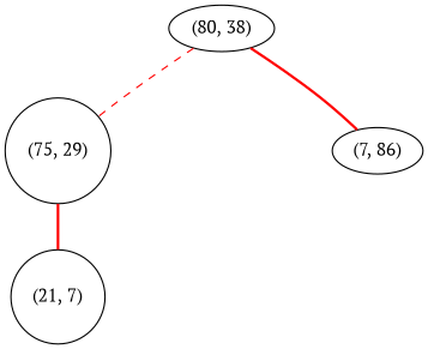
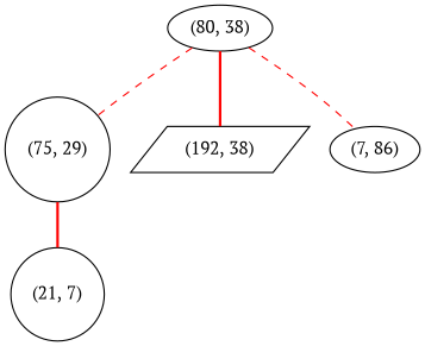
  graph {
    fontname="PT Serif"
    node [fontname="PT Serif" shape=ellipse]
    edge [color=red fontname="PT Serif" style=dashed weight=1]
    "(80, 38)"
    "(75, 29)" [shape=circle]
+   "(192, 38)" [shape=parallelogram]
    "(7, 86)"
    n5 [label="(21, 7)" shape=circle]
    "(80, 38)" -- "(75, 29)"
-   "(80, 38)" -- "(7, 86)" [style=bold]
+   "(80, 38)" -- "(192, 38)" [style=bold]
+   "(80, 38)" -- "(7, 86)"
    "(75, 29)" -- n5 [style=bold]
  }
